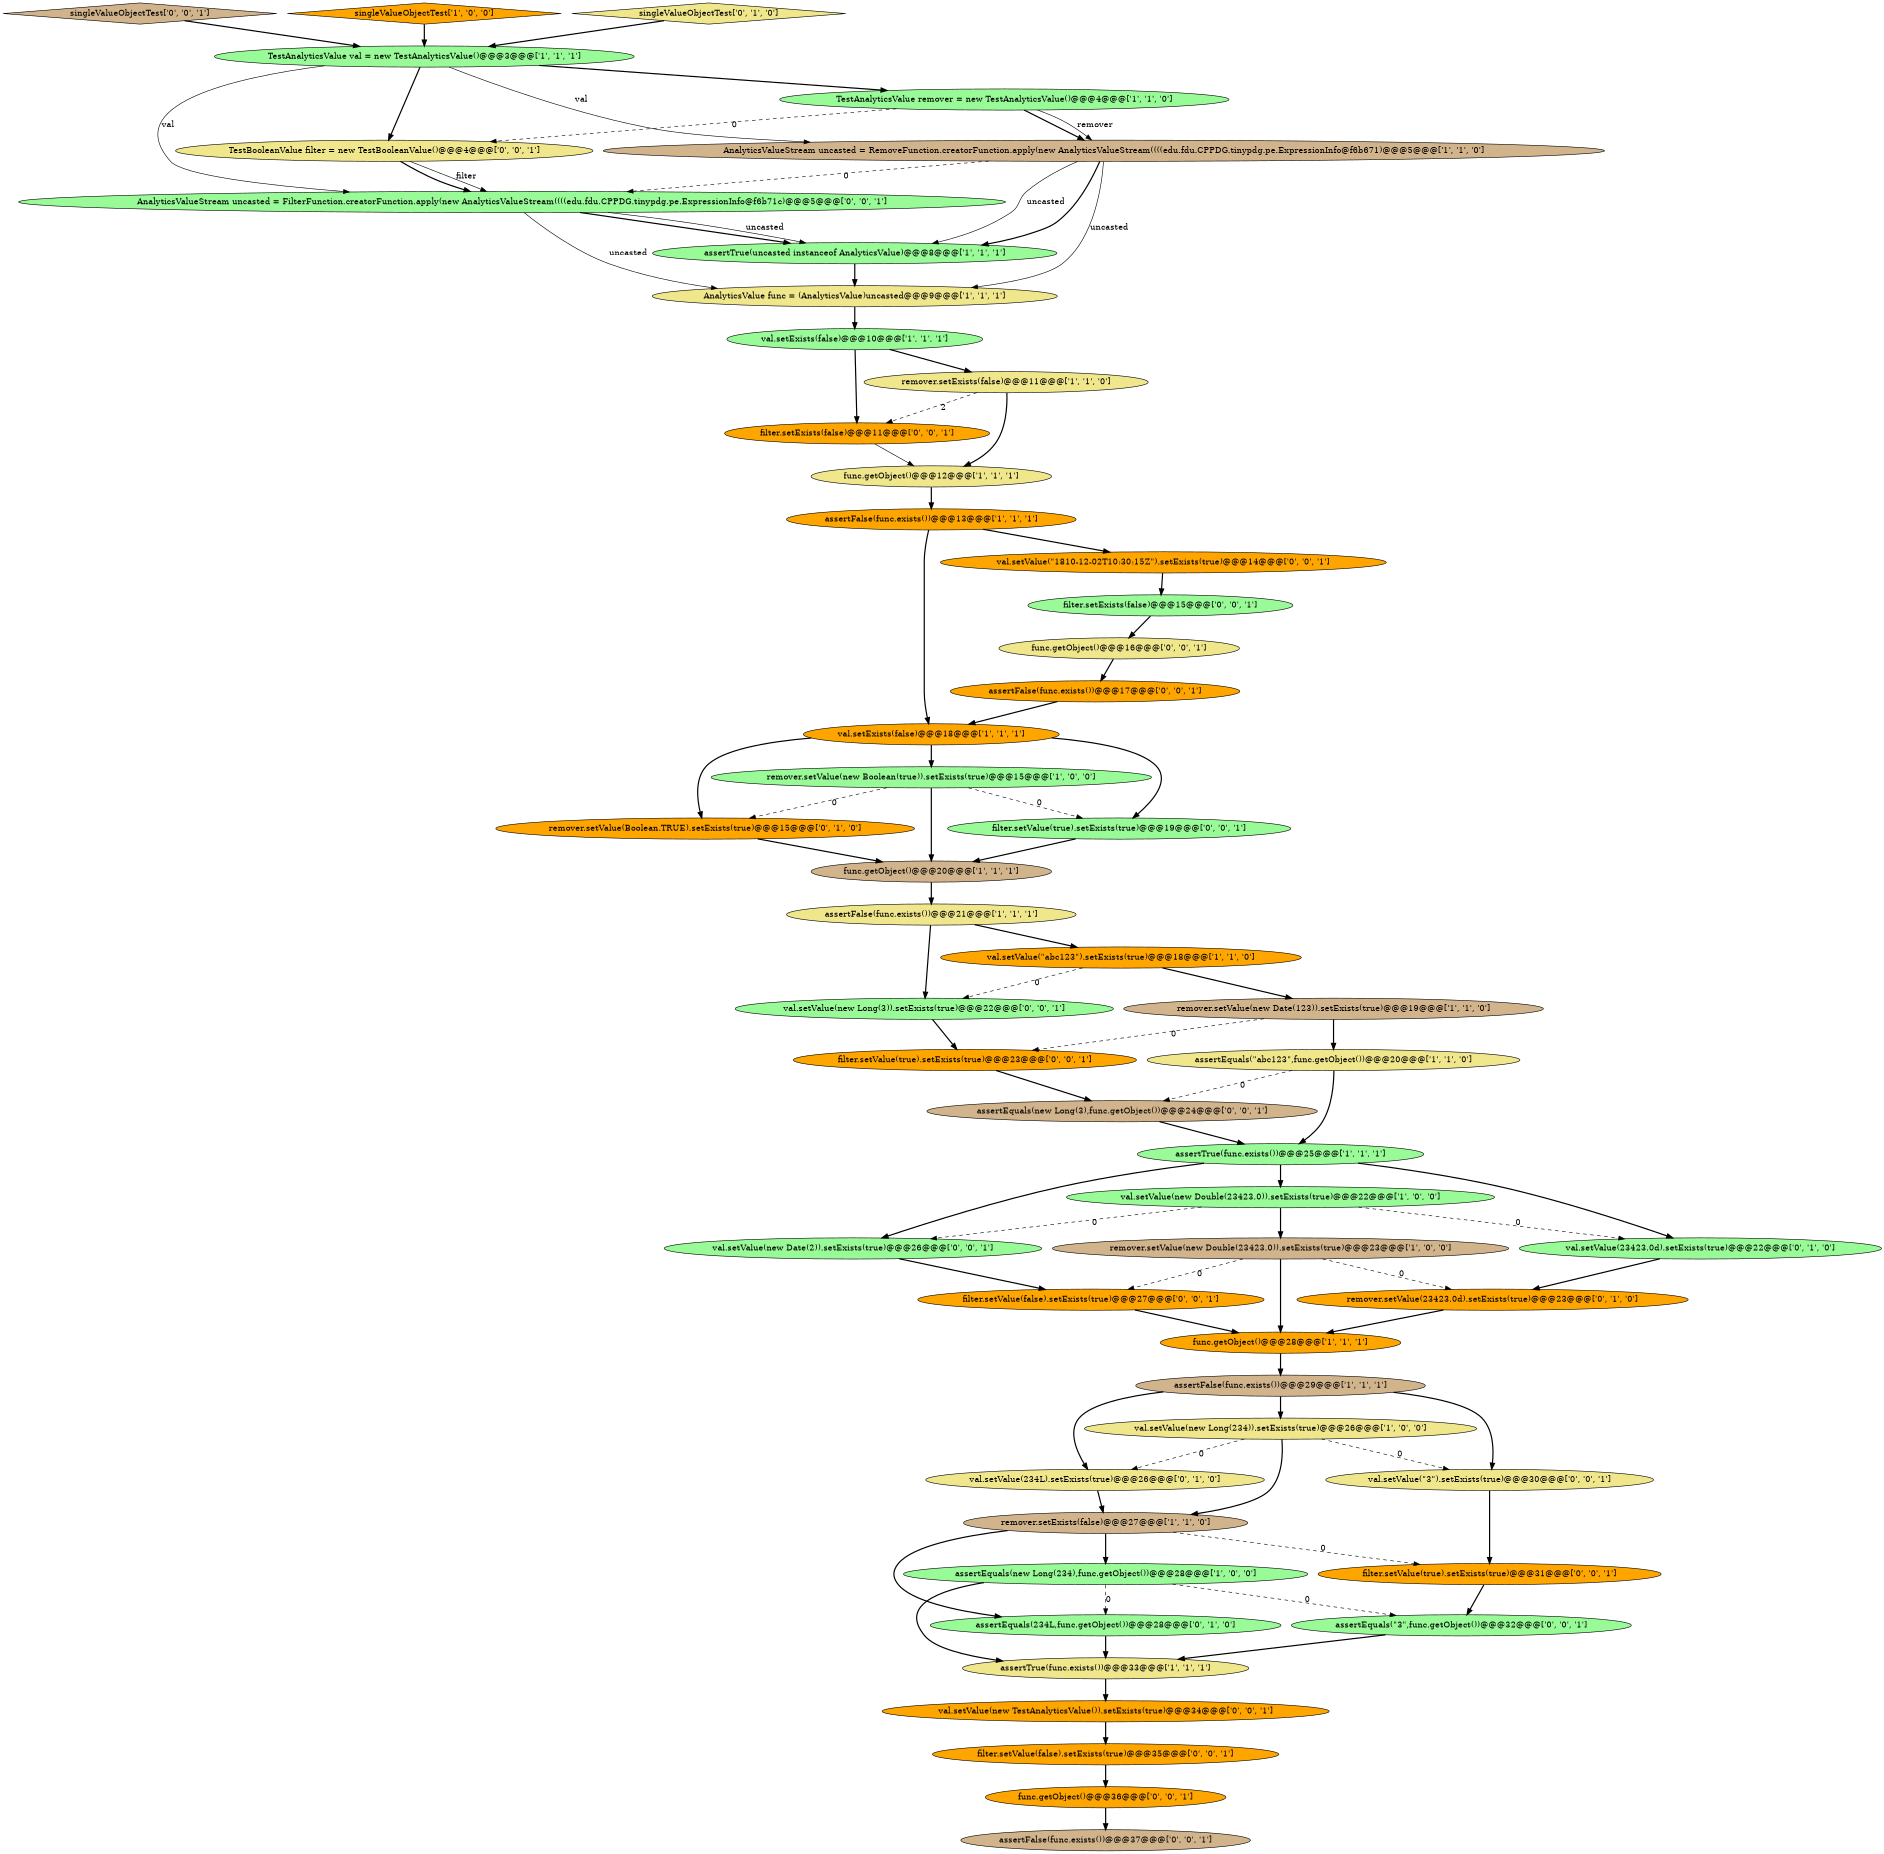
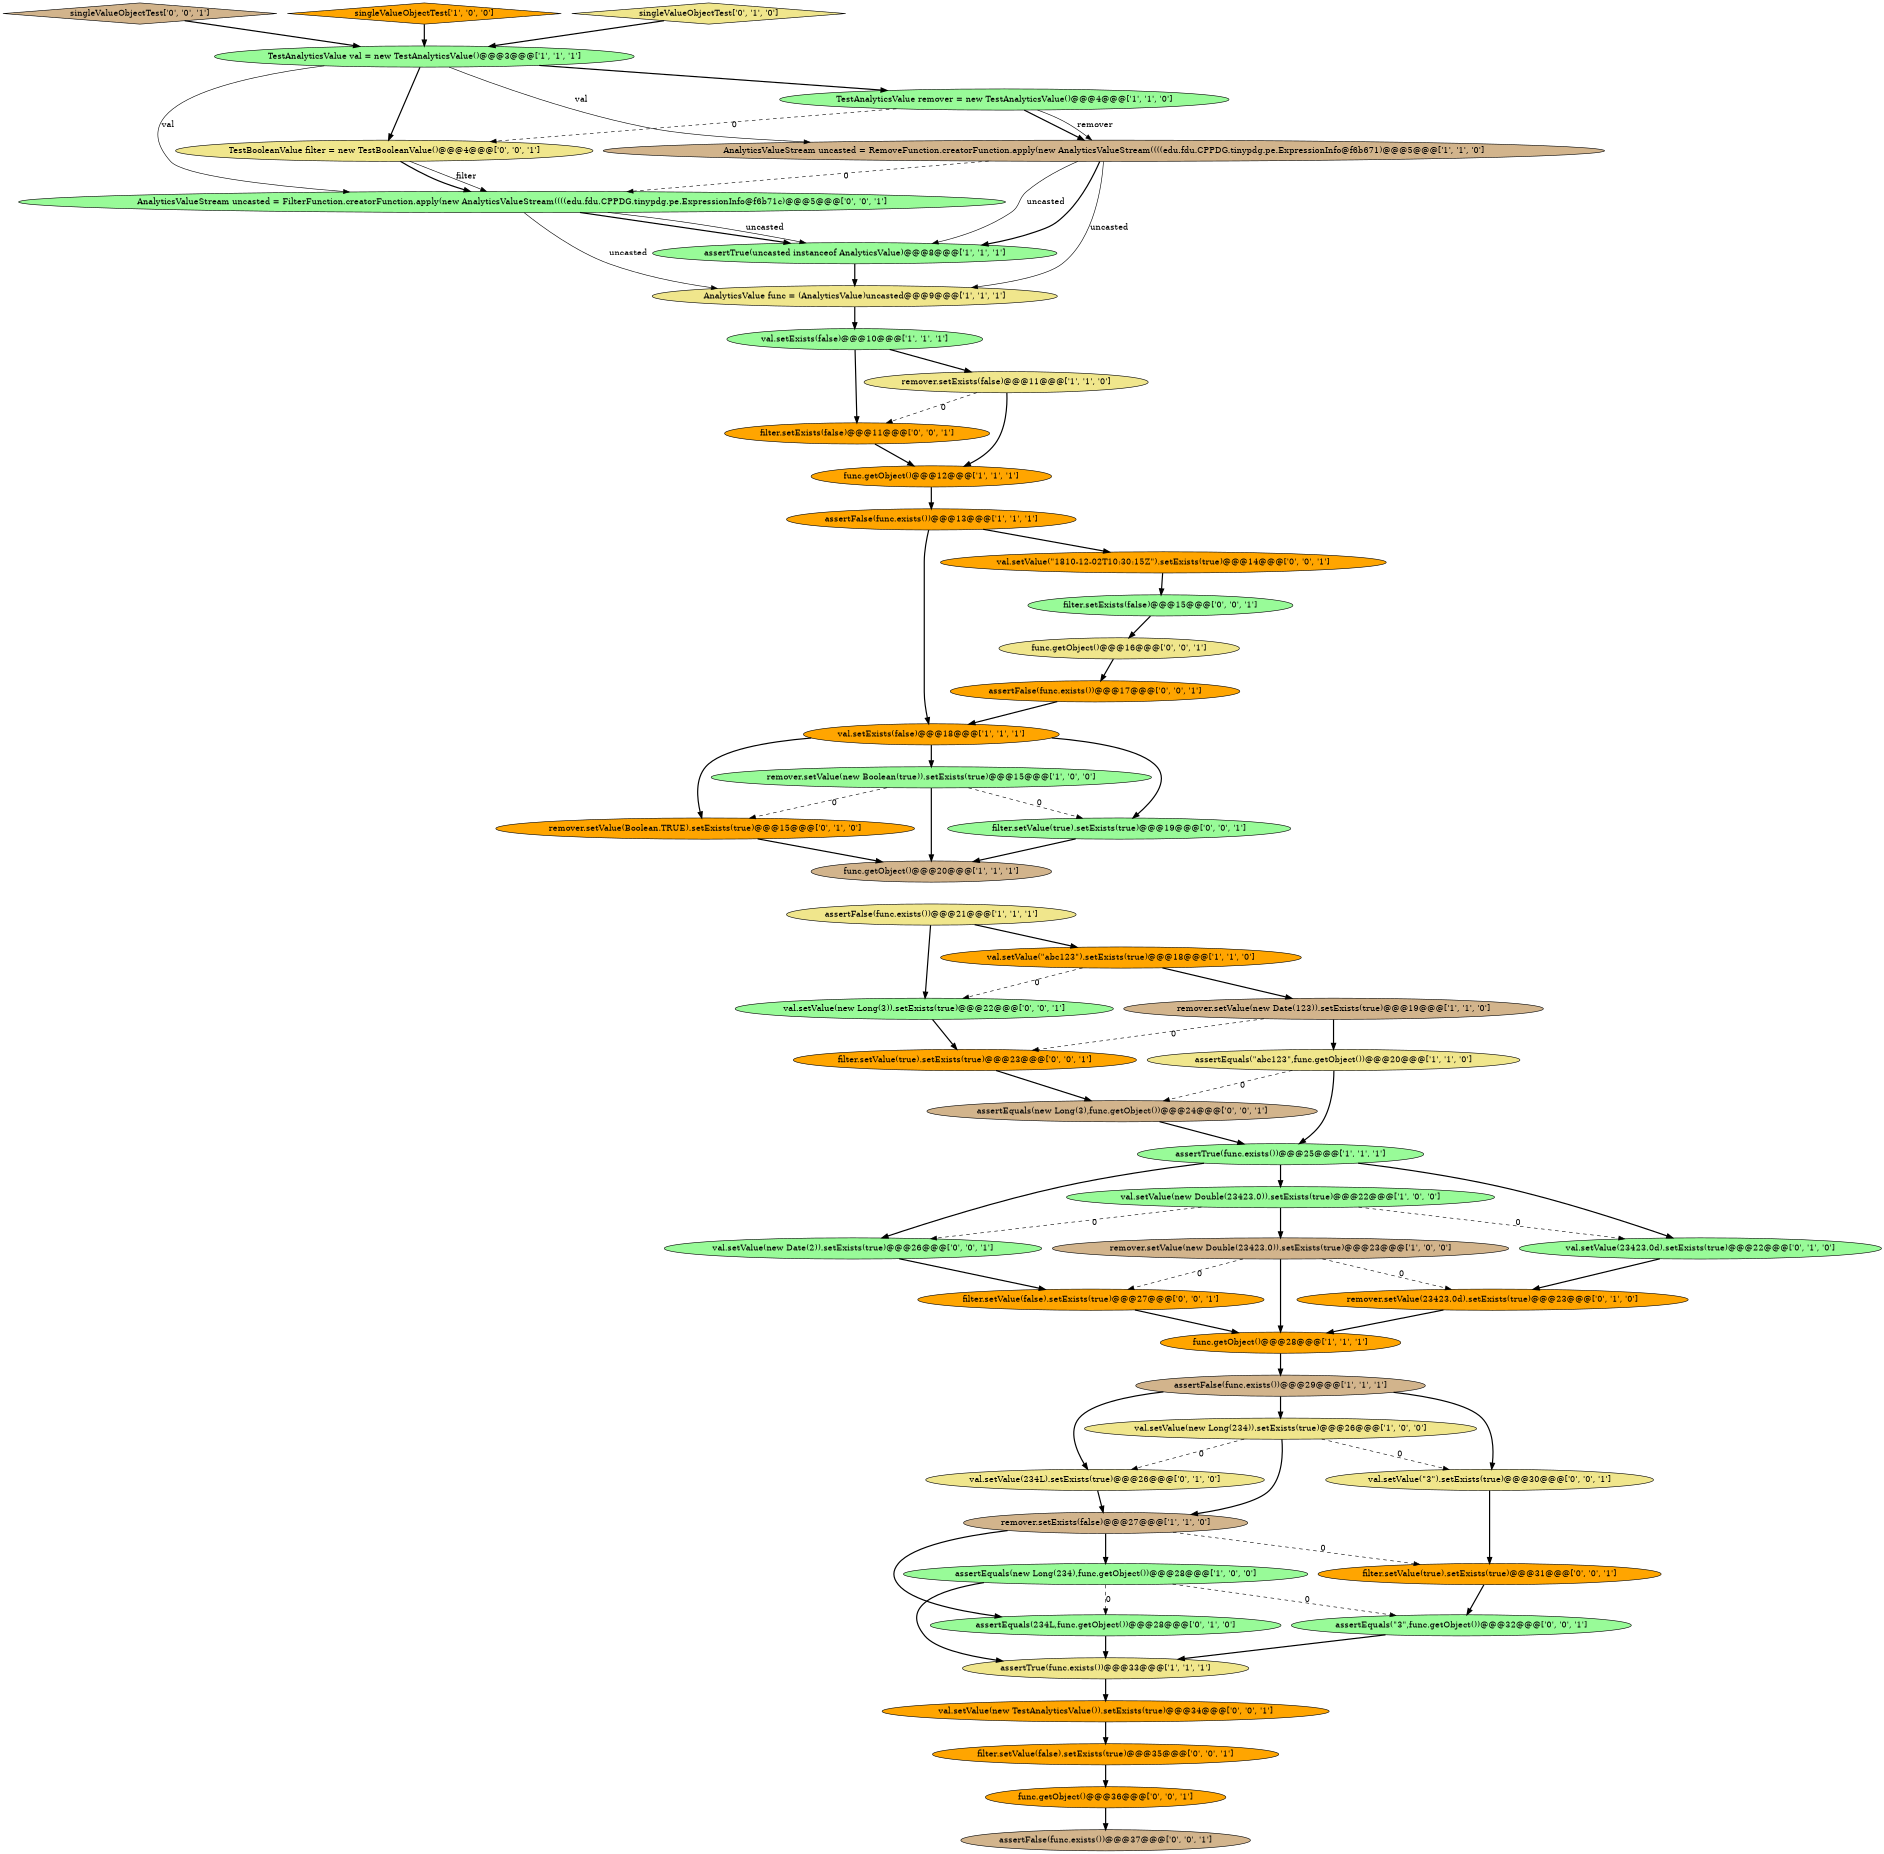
  digraph {
    node [fillcolor=orange shape=ellipse style=filled]
    edge [style=bold]
    n1 [fillcolor=khaki label="assertTrue(func.exists())@@@33@@@['1', '1', '1']"]
    n2 [label="val.setValue(new TestAnalyticsValue()).setExists(true)@@@34@@@['0', '0', '1']"]
    n3 [label="filter.setValue(false).setExists(true)@@@35@@@['0', '0', '1']"]
    n4 [label="func.getObject()@@@36@@@['0', '0', '1']"]
    n5 [fillcolor=tan label="assertFalse(func.exists())@@@37@@@['0', '0', '1']"]
    n6 [fillcolor=khaki label="func.getObject()@@@16@@@['0', '0', '1']"]
    n7 [label="assertFalse(func.exists())@@@17@@@['0', '0', '1']"]
    n8 [label="val.setExists(false)@@@18@@@['1', '1', '1']"]
    n9 [fillcolor=tan label="singleValueObjectTest['0', '0', '1']" shape=diamond]
    n10 [fillcolor=palegreen label="TestAnalyticsValue val = new TestAnalyticsValue()@@@3@@@['1', '1', '1']"]
    n11 [fillcolor=khaki label="TestBooleanValue filter = new TestBooleanValue()@@@4@@@['0', '0', '1']"]
    n12 [fillcolor=tan label="AnalyticsValueStream uncasted = RemoveFunction.creatorFunction.apply(new AnalyticsValueStream((((edu.fdu.CPPDG.tinypdg.pe.ExpressionInfo@f6b671)@@@5@@@['1', '1', '0']"]
    n13 [fillcolor=palegreen label="TestAnalyticsValue remover = new TestAnalyticsValue()@@@4@@@['1', '1', '0']"]
    n14 [fillcolor=palegreen label="AnalyticsValueStream uncasted = FilterFunction.creatorFunction.apply(new AnalyticsValueStream((((edu.fdu.CPPDG.tinypdg.pe.ExpressionInfo@f6b71c)@@@5@@@['0', '0', '1']"]
    n15 [fillcolor=palegreen label="filter.setExists(false)@@@15@@@['0', '0', '1']"]
    n16 [fillcolor=palegreen label="val.setValue(new Date(2)).setExists(true)@@@26@@@['0', '0', '1']"]
    n17 [label="filter.setValue(false).setExists(true)@@@27@@@['0', '0', '1']"]
    n18 [label="func.getObject()@@@28@@@['1', '1', '1']"]
    n19 [fillcolor=palegreen label="val.setValue(new Long(3)).setExists(true)@@@22@@@['0', '0', '1']"]
    n20 [label="filter.setValue(true).setExists(true)@@@23@@@['0', '0', '1']"]
    n21 [fillcolor=tan label="assertEquals(new Long(3),func.getObject())@@@24@@@['0', '0', '1']"]
    n22 [fillcolor=palegreen label="remover.setValue(new Boolean(true)).setExists(true)@@@15@@@['1', '0', '0']"]
    n23 [fillcolor=palegreen label="filter.setValue(true).setExists(true)@@@19@@@['0', '0', '1']"]
    n24 [label="remover.setValue(Boolean.TRUE).setExists(true)@@@15@@@['0', '1', '0']"]
    n25 [label="filter.setExists(false)@@@11@@@['0', '0', '1']"]
-   n26 [fillcolor=khaki label="func.getObject()@@@12@@@['1', '1', '1']"]
+   n26 [label="func.getObject()@@@12@@@['1', '1', '1']"]
    n27 [label="assertFalse(func.exists())@@@13@@@['1', '1', '1']"]
    n28 [fillcolor=khaki label="val.setValue(new Long(234)).setExists(true)@@@26@@@['1', '0', '0']"]
    n29 [fillcolor=khaki label="val.setValue(234L).setExists(true)@@@26@@@['0', '1', '0']"]
    n30 [fillcolor=khaki label="val.setValue(\"3\").setExists(true)@@@30@@@['0', '0', '1']"]
    n31 [fillcolor=tan label="remover.setExists(false)@@@27@@@['1', '1', '0']"]
    n32 [label="filter.setValue(true).setExists(true)@@@31@@@['0', '0', '1']"]
    n33 [fillcolor=palegreen label="assertEquals(new Long(234),func.getObject())@@@28@@@['1', '0', '0']"]
    n34 [fillcolor=palegreen label="assertEquals(234L,func.getObject())@@@28@@@['0', '1', '0']"]
    n35 [fillcolor=khaki label="AnalyticsValue func = (AnalyticsValue)uncasted@@@9@@@['1', '1', '1']"]
    n36 [fillcolor=palegreen label="assertTrue(uncasted instanceof AnalyticsValue)@@@8@@@['1', '1', '1']"]
    n37 [fillcolor=palegreen label="val.setValue(23423.0d).setExists(true)@@@22@@@['0', '1', '0']"]
    n38 [label="remover.setValue(23423.0d).setExists(true)@@@23@@@['0', '1', '0']"]
    n39 [fillcolor=tan label="remover.setValue(new Double(23423.0)).setExists(true)@@@23@@@['1', '0', '0']"]
    n40 [fillcolor=tan label="assertFalse(func.exists())@@@29@@@['1', '1', '1']"]
    n41 [fillcolor=tan label="func.getObject()@@@20@@@['1', '1', '1']"]
    n42 [fillcolor=khaki label="assertFalse(func.exists())@@@21@@@['1', '1', '1']"]
    n43 [fillcolor=khaki label="remover.setExists(false)@@@11@@@['1', '1', '0']"]
    n44 [fillcolor=palegreen label="val.setExists(false)@@@10@@@['1', '1', '1']"]
    n45 [label="val.setValue(\"abc123\").setExists(true)@@@18@@@['1', '1', '0']"]
    n46 [fillcolor=tan label="remover.setValue(new Date(123)).setExists(true)@@@19@@@['1', '1', '0']"]
    n47 [fillcolor=khaki label="assertEquals(\"abc123\",func.getObject())@@@20@@@['1', '1', '0']"]
    n48 [fillcolor=palegreen label="assertTrue(func.exists())@@@25@@@['1', '1', '1']"]
    n49 [label="singleValueObjectTest['1', '0', '0']" shape=diamond]
    n50 [fillcolor=palegreen label="assertEquals(\"3\",func.getObject())@@@32@@@['0', '0', '1']"]
    n51 [fillcolor=palegreen label="val.setValue(new Double(23423.0)).setExists(true)@@@22@@@['1', '0', '0']"]
    n52 [label="val.setValue(\"1810-12-02T10:30:15Z\").setExists(true)@@@14@@@['0', '0', '1']"]
    n53 [fillcolor=khaki label="singleValueObjectTest['0', '1', '0']" shape=diamond]
    n1 -> n2
    n2 -> n3
    n3 -> n4
    n4 -> n5
    n6 -> n7
    n7 -> n8
    n8 -> n22
    n8 -> n23
    n8 -> n24
    n9 -> n10
    n10 -> n11
    n10 -> n12 [label=val style=solid]
    n10 -> n13
    n10 -> n14 [label=val style=solid]
    n11 -> n14 [label=filter style=solid]
    n11 -> n14
    n12 -> n14 [label=0 style=dashed]
    n12 -> n35 [label=uncasted style=solid]
    n12 -> n36
    n12 -> n36 [label=uncasted style=solid]
    n13 -> n11 [label=0 style=dashed]
    n13 -> n12
    n13 -> n12 [label=remover style=solid]
    n14 -> n35 [label=uncasted style=solid]
    n14 -> n36
    n14 -> n36 [label=uncasted style=solid]
    n15 -> n6
    n16 -> n17
    n17 -> n18
    n18 -> n40
    n19 -> n20
    n20 -> n21
    n21 -> n48
    n22 -> n23 [label=0 style=dashed]
    n22 -> n24 [label=0 style=dashed]
    n22 -> n41
    n23 -> n41
    n24 -> n41
-   n25 -> n26 [style=solid]
+   n25 -> n26
    n26 -> n27
    n27 -> n8
    n27 -> n52
    n28 -> n29 [label=0 style=dashed]
    n28 -> n30 [label=0 style=dashed]
    n28 -> n31
    n29 -> n31
    n30 -> n32
    n31 -> n32 [label=0 style=dashed]
    n31 -> n33
    n31 -> n34
    n32 -> n50
    n33 -> n1
    n33 -> n34 [label=0 style=dashed]
    n33 -> n50 [label=0 style=dashed]
    n34 -> n1
    n35 -> n44
    n36 -> n35
    n37 -> n38
    n38 -> n18
    n39 -> n17 [label=0 style=dashed]
    n39 -> n18
    n39 -> n38 [label=0 style=dashed]
    n40 -> n28
    n40 -> n29
    n40 -> n30
-   n41 -> n42
    n42 -> n19
    n42 -> n45
-   n43 -> n25 [label=2 style=dashed]
+   n43 -> n25 [label=0 style=dashed]
    n43 -> n26
    n44 -> n25
    n44 -> n43
    n45 -> n19 [label=0 style=dashed]
    n45 -> n46
    n46 -> n20 [label=0 style=dashed]
    n46 -> n47
    n47 -> n21 [label=0 style=dashed]
    n47 -> n48
    n48 -> n16
    n48 -> n37
    n48 -> n51
    n49 -> n10
    n50 -> n1
    n51 -> n16 [label=0 style=dashed]
    n51 -> n37 [label=0 style=dashed]
    n51 -> n39
    n52 -> n15
    n53 -> n10
  }
